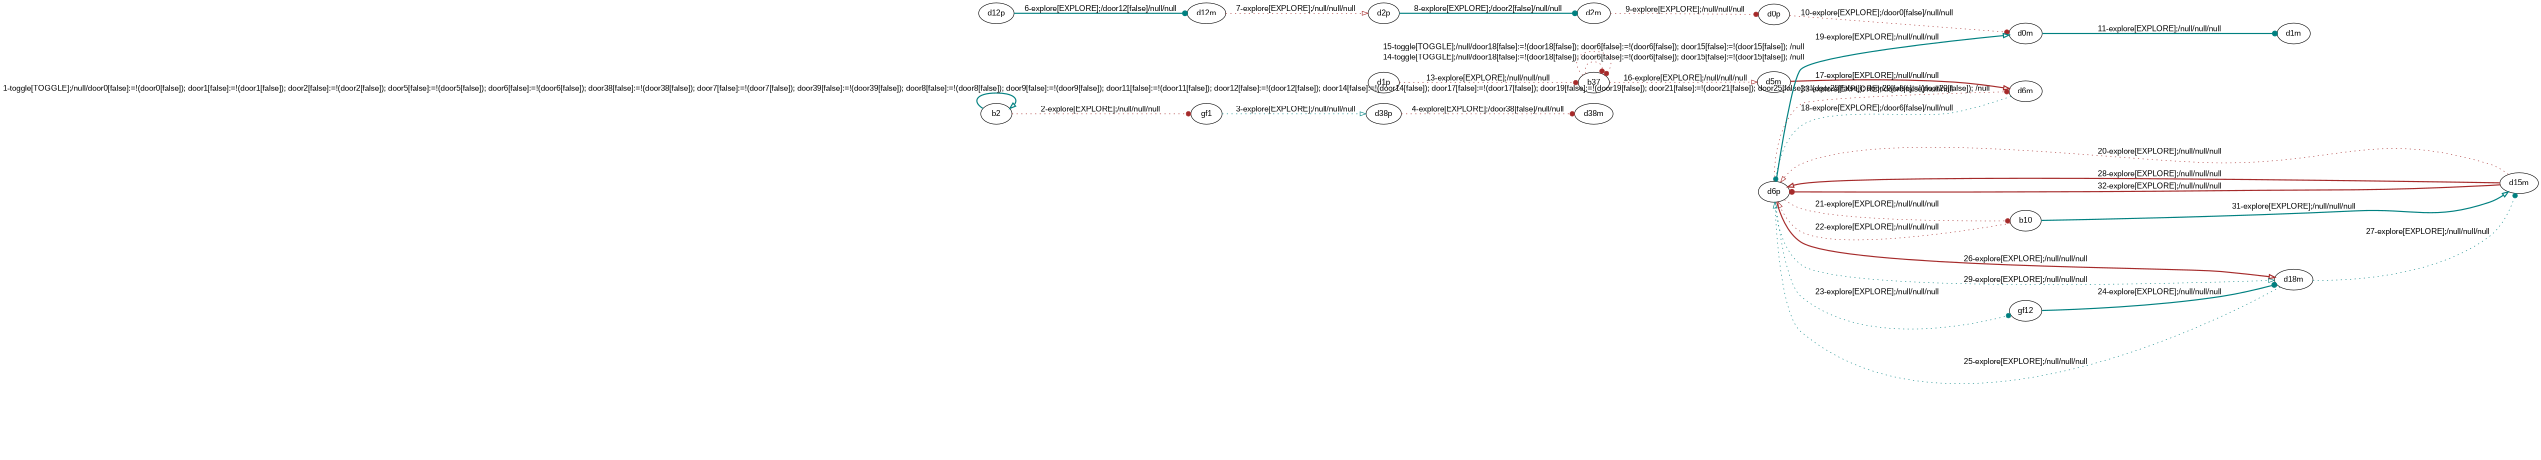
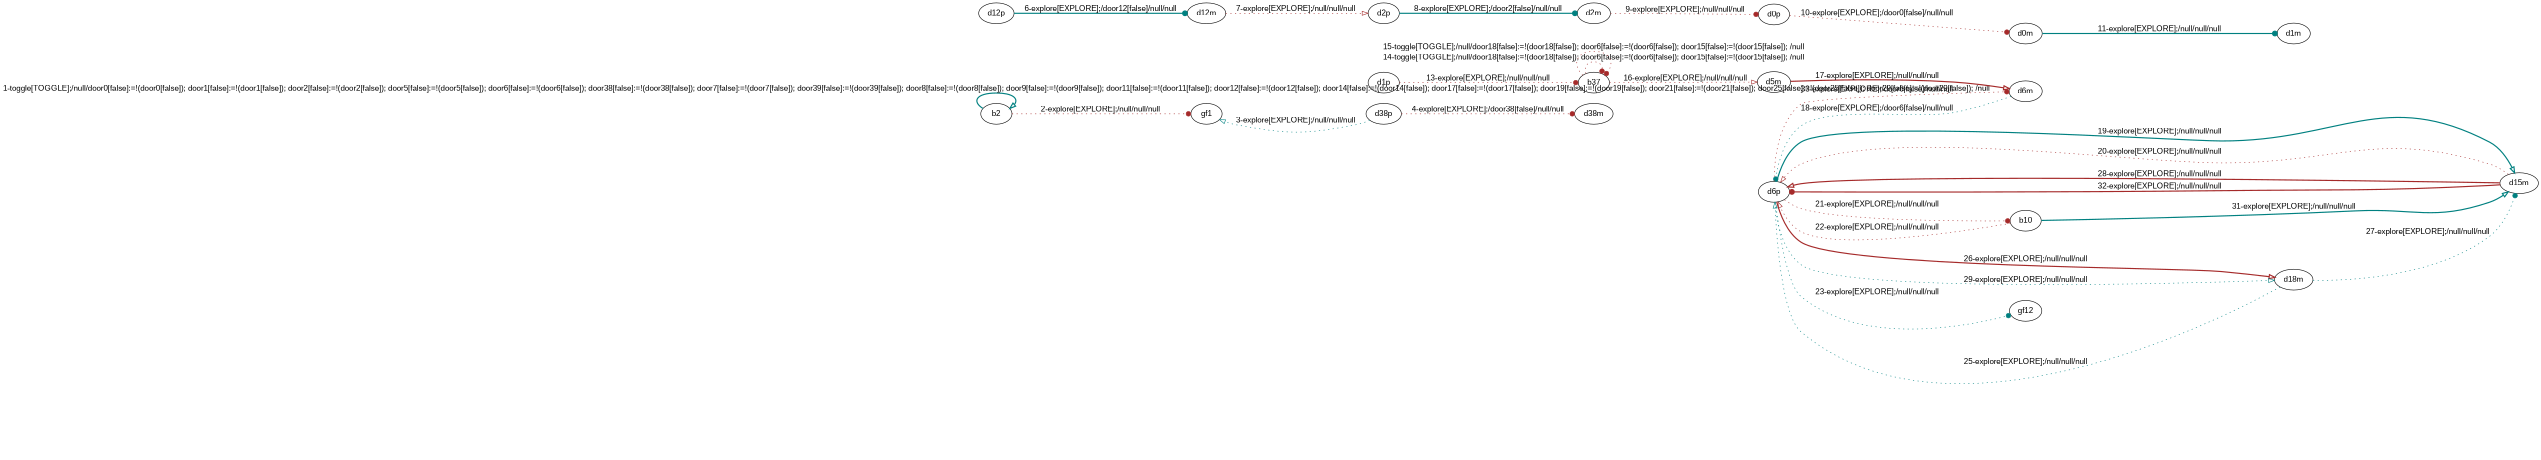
  digraph {
    fontname="Liberation Sans"
    rankdir=LR
    node [fontname="Liberation Sans"]
    edge [arrowhead=dot color=brown fontname="Liberation Sans" style=dotted]
    b2
    gf1
    d38p
    d38m
    d12p
    d12m
    d2p
    d2m
    d0p
    d0m
    d1m
    d1p
    b37
    d5m
    d6m
    d6p
    d15m
    b10
    gf12
    d18m
    b2 -> b2 [arrowhead=onormal color=teal label="1-toggle[TOGGLE];/null/door0[false]:=!(door0[false]); door1[false]:=!(door1[false]); door2[false]:=!(door2[false]); door5[false]:=!(door5[false]); door6[false]:=!(door6[false]); door38[false]:=!(door38[false]); door7[false]:=!(door7[false]); door39[false]:=!(door39[false]); door8[false]:=!(door8[false]); door9[false]:=!(door9[false]); door11[false]:=!(door11[false]); door12[false]:=!(door12[false]); door14[false]:=!(door14[false]); door17[false]:=!(door17[false]); door19[false]:=!(door19[false]); door21[false]:=!(door21[false]); door25[false]:=!(door25[false]); door29[false]:=!(door29[false]); /null" style=bold]
    b2 -> gf1 [label="2-explore[EXPLORE];/null/null/null"]
-   gf1 -> d38p [arrowhead=onormal color=teal label="3-explore[EXPLORE];/null/null/null"]
+   d38p -> gf1 [arrowhead=onormal color=teal label="3-explore[EXPLORE];/null/null/null"]
    d38p -> d38m [label="4-explore[EXPLORE];/door38[false]/null/null"]
    d12p -> d12m [color=teal label="6-explore[EXPLORE];/door12[false]/null/null" style=bold]
    d12m -> d2p [arrowhead=onormal label="7-explore[EXPLORE];/null/null/null"]
    d2p -> d2m [color=teal label="8-explore[EXPLORE];/door2[false]/null/null" style=bold]
    d2m -> d0p [label="9-explore[EXPLORE];/null/null/null"]
    d0p -> d0m [label="10-explore[EXPLORE];/door0[false]/null/null"]
    d0m -> d1m [color=teal label="11-explore[EXPLORE];/null/null/null" style=bold]
    d1p -> b37 [label="13-explore[EXPLORE];/null/null/null"]
    b37 -> b37 [label="14-toggle[TOGGLE];/null/door18[false]:=!(door18[false]); door6[false]:=!(door6[false]); door15[false]:=!(door15[false]); /null"]
    b37 -> b37 [label="15-toggle[TOGGLE];/null/door18[false]:=!(door18[false]); door6[false]:=!(door6[false]); door15[false]:=!(door15[false]); /null"]
    b37 -> d5m [arrowhead=onormal label="16-explore[EXPLORE];/null/null/null"]
    d5m -> d6m [arrowhead=onormal label="17-explore[EXPLORE];/null/null/null" style=bold]
    d6m -> d6p [color=teal label="18-explore[EXPLORE];/door6[false]/null/null"]
    d6p -> d6m [label="33-explore[EXPLORE];/door6[false]/null/null"]
-   d6p -> d0m [arrowhead=onormal color=teal label="19-explore[EXPLORE];/null/null/null" style=bold]
+   d6p -> d15m [arrowhead=onormal color=teal label="19-explore[EXPLORE];/null/null/null" style=bold]
    d6p -> b10 [label="21-explore[EXPLORE];/null/null/null"]
    d6p -> gf12 [color=teal label="23-explore[EXPLORE];/null/null/null"]
    d6p -> d18m [arrowhead=onormal label="26-explore[EXPLORE];/null/null/null" style=bold]
    d6p -> d18m [arrowhead=onormal color=teal label="29-explore[EXPLORE];/null/null/null"]
    d15m -> d6p [arrowhead=onormal label="20-explore[EXPLORE];/null/null/null"]
    d15m -> d6p [arrowhead=onormal label="28-explore[EXPLORE];/null/null/null" style=bold]
    d15m -> d6p [label="32-explore[EXPLORE];/null/null/null" style=bold]
    b10 -> d6p [arrowhead=onormal label="22-explore[EXPLORE];/null/null/null"]
    b10 -> d15m [arrowhead=onormal color=teal label="31-explore[EXPLORE];/null/null/null" style=bold]
-   gf12 -> d18m [color=teal label="24-explore[EXPLORE];/null/null/null" style=bold]
    d18m -> d6p [arrowhead=onormal color=teal label="25-explore[EXPLORE];/null/null/null"]
    d18m -> d15m [color=teal label="27-explore[EXPLORE];/null/null/null"]
  }
